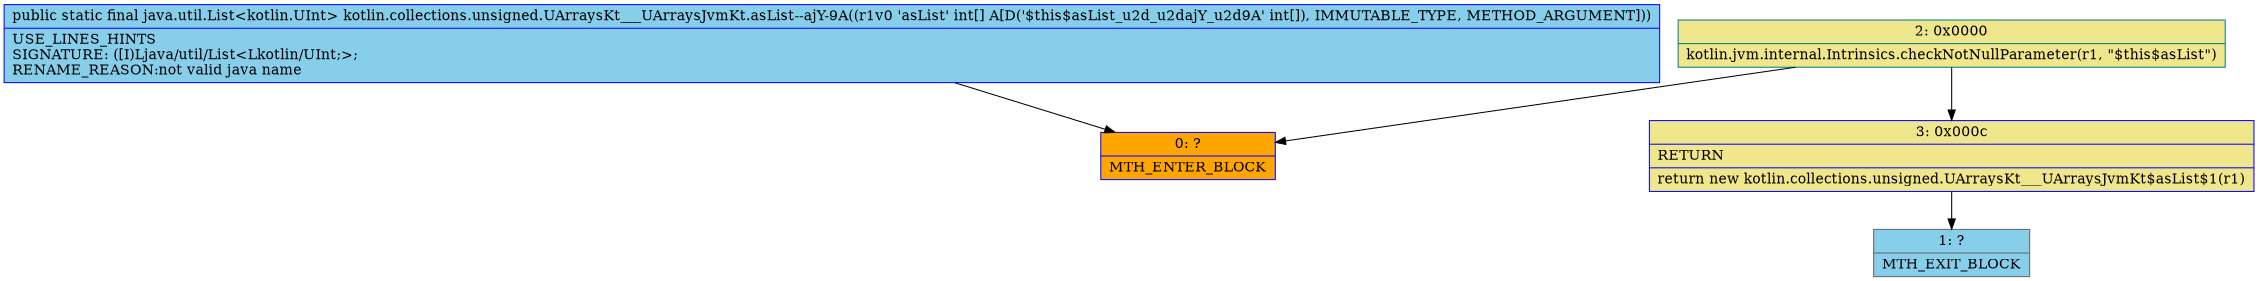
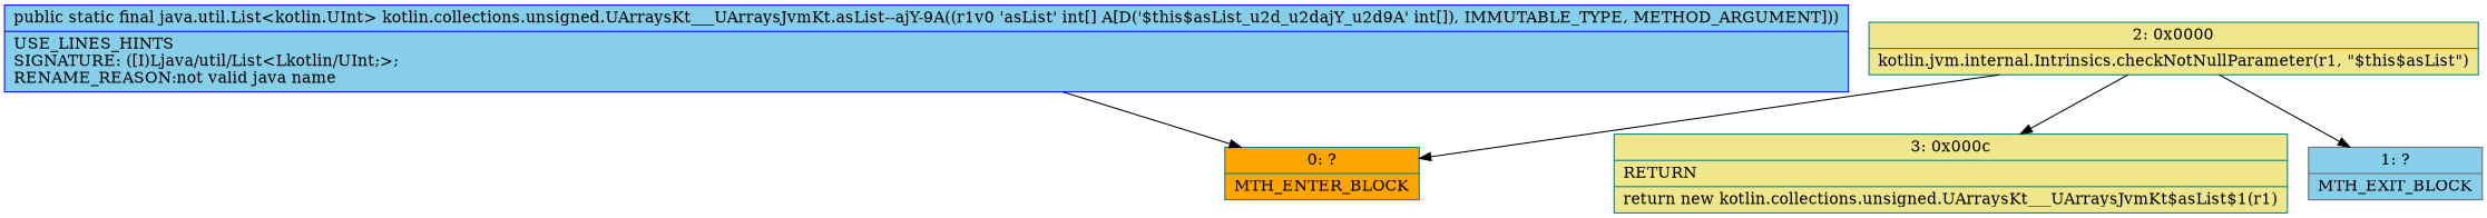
  digraph {
    node [color=blue fillcolor=khaki shape=record style=filled]
-   n1 [fillcolor=orange label="{0\:\ ?|MTH_ENTER_BLOCK\l}"]
+   n1 [color=teal fillcolor=orange label="{0\:\ ?|MTH_ENTER_BLOCK\l}"]
    n2 [color=teal label="{2\:\ 0x0000|kotlin.jvm.internal.Intrinsics.checkNotNullParameter(r1, \"$this$asList\")\l}"]
-   n3 [label="{3\:\ 0x000c|RETURN\l|return new kotlin.collections.unsigned.UArraysKt___UArraysJvmKt$asList$1(r1)\l}"]
+   n3 [color=teal label="{3\:\ 0x000c|RETURN\l|return new kotlin.collections.unsigned.UArraysKt___UArraysJvmKt$asList$1(r1)\l}"]
    n4 [color=gray40 fillcolor=skyblue label="{1\:\ ?|MTH_EXIT_BLOCK\l}"]
    n5 [fillcolor=skyblue label="{public static final java.util.List\<kotlin.UInt\> kotlin.collections.unsigned.UArraysKt___UArraysJvmKt.asList\-\-ajY\-9A((r1v0 'asList' int[] A[D('$this$asList_u2d_u2dajY_u2d9A' int[]), IMMUTABLE_TYPE, METHOD_ARGUMENT]))  | USE_LINES_HINTS\lSIGNATURE: ([I)Ljava\/util\/List\<Lkotlin\/UInt;\>;\lRENAME_REASON:not valid java name\l}"]
    n2 -> n1
    n2 -> n3
-   n3 -> n4
+   n2 -> n4
    n5 -> n1
  }
